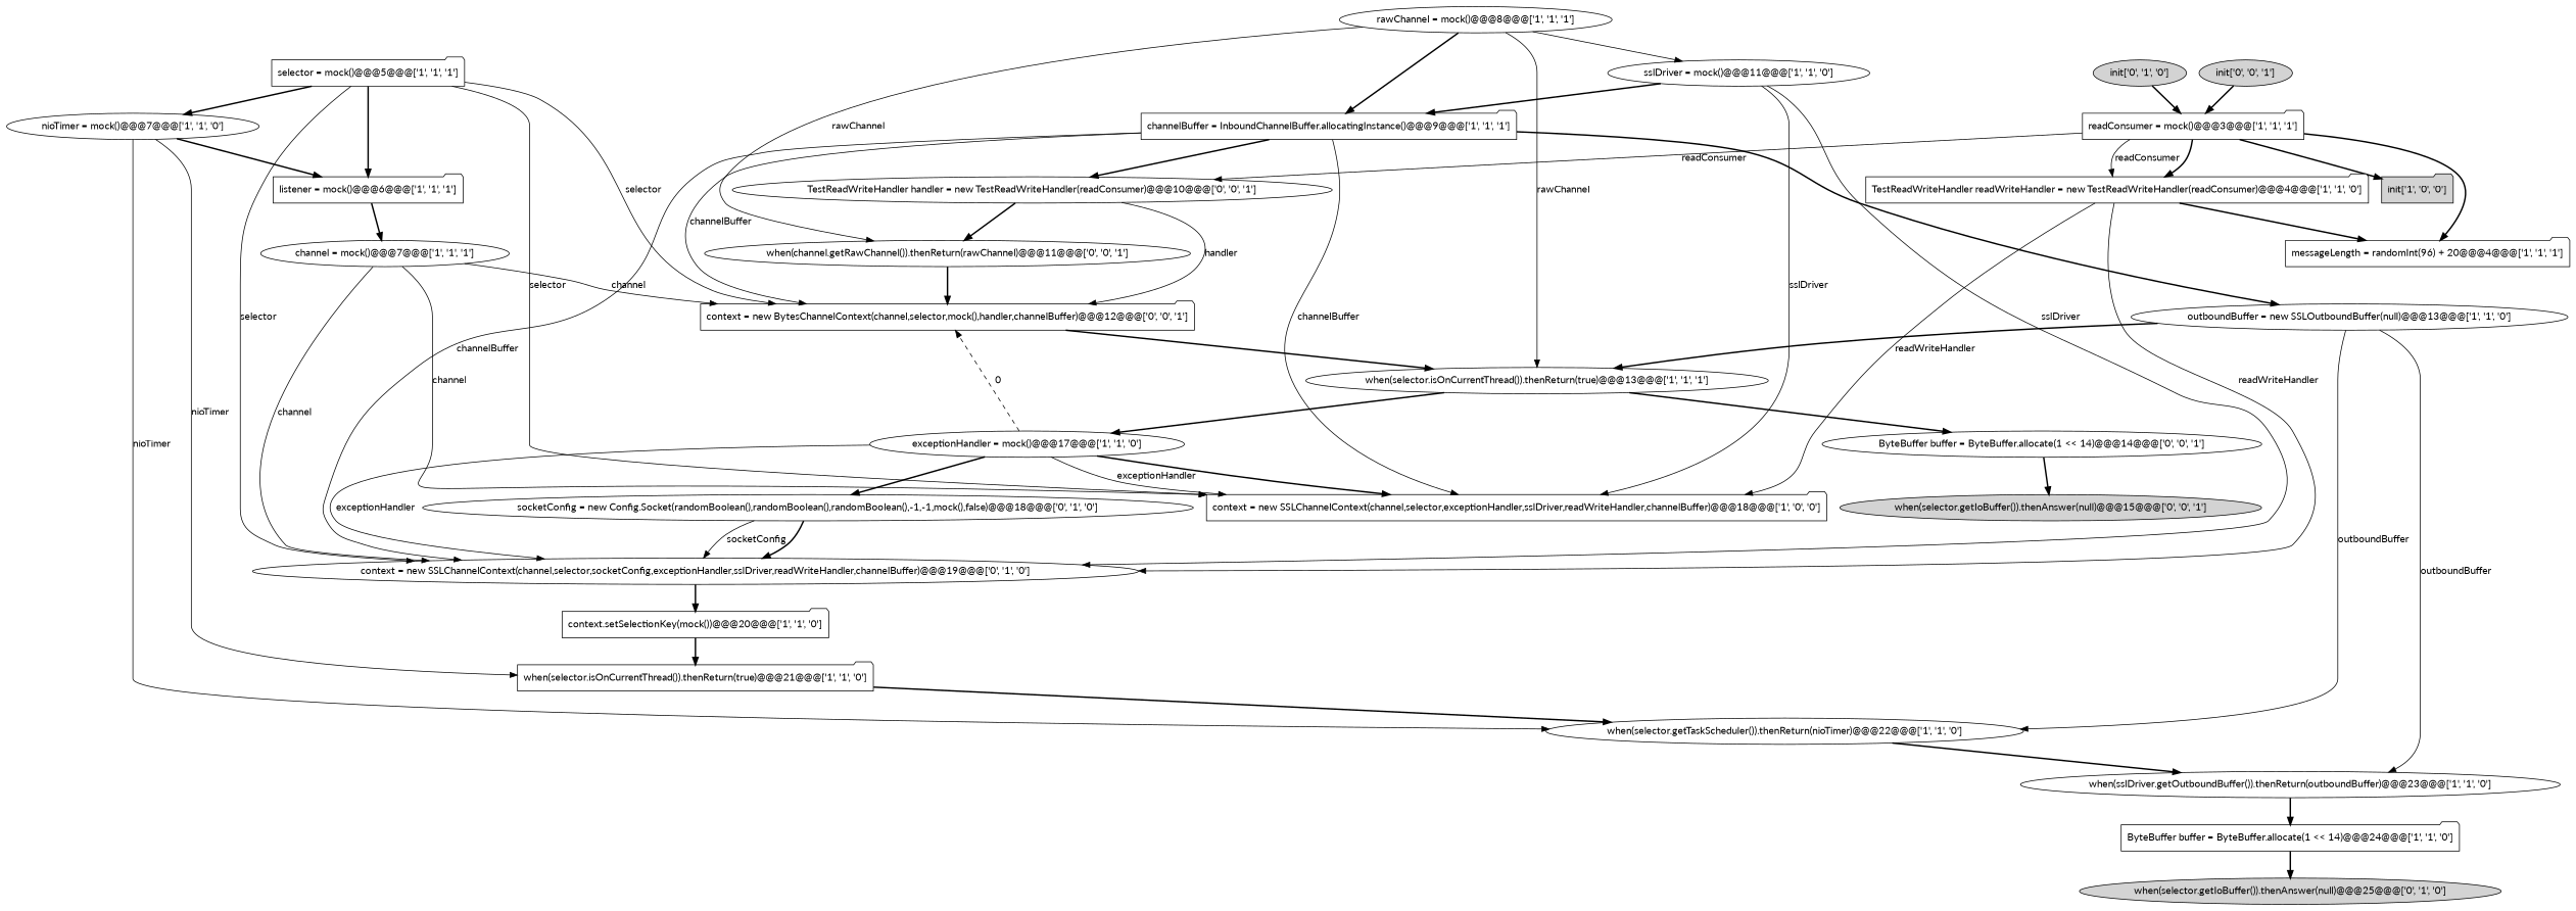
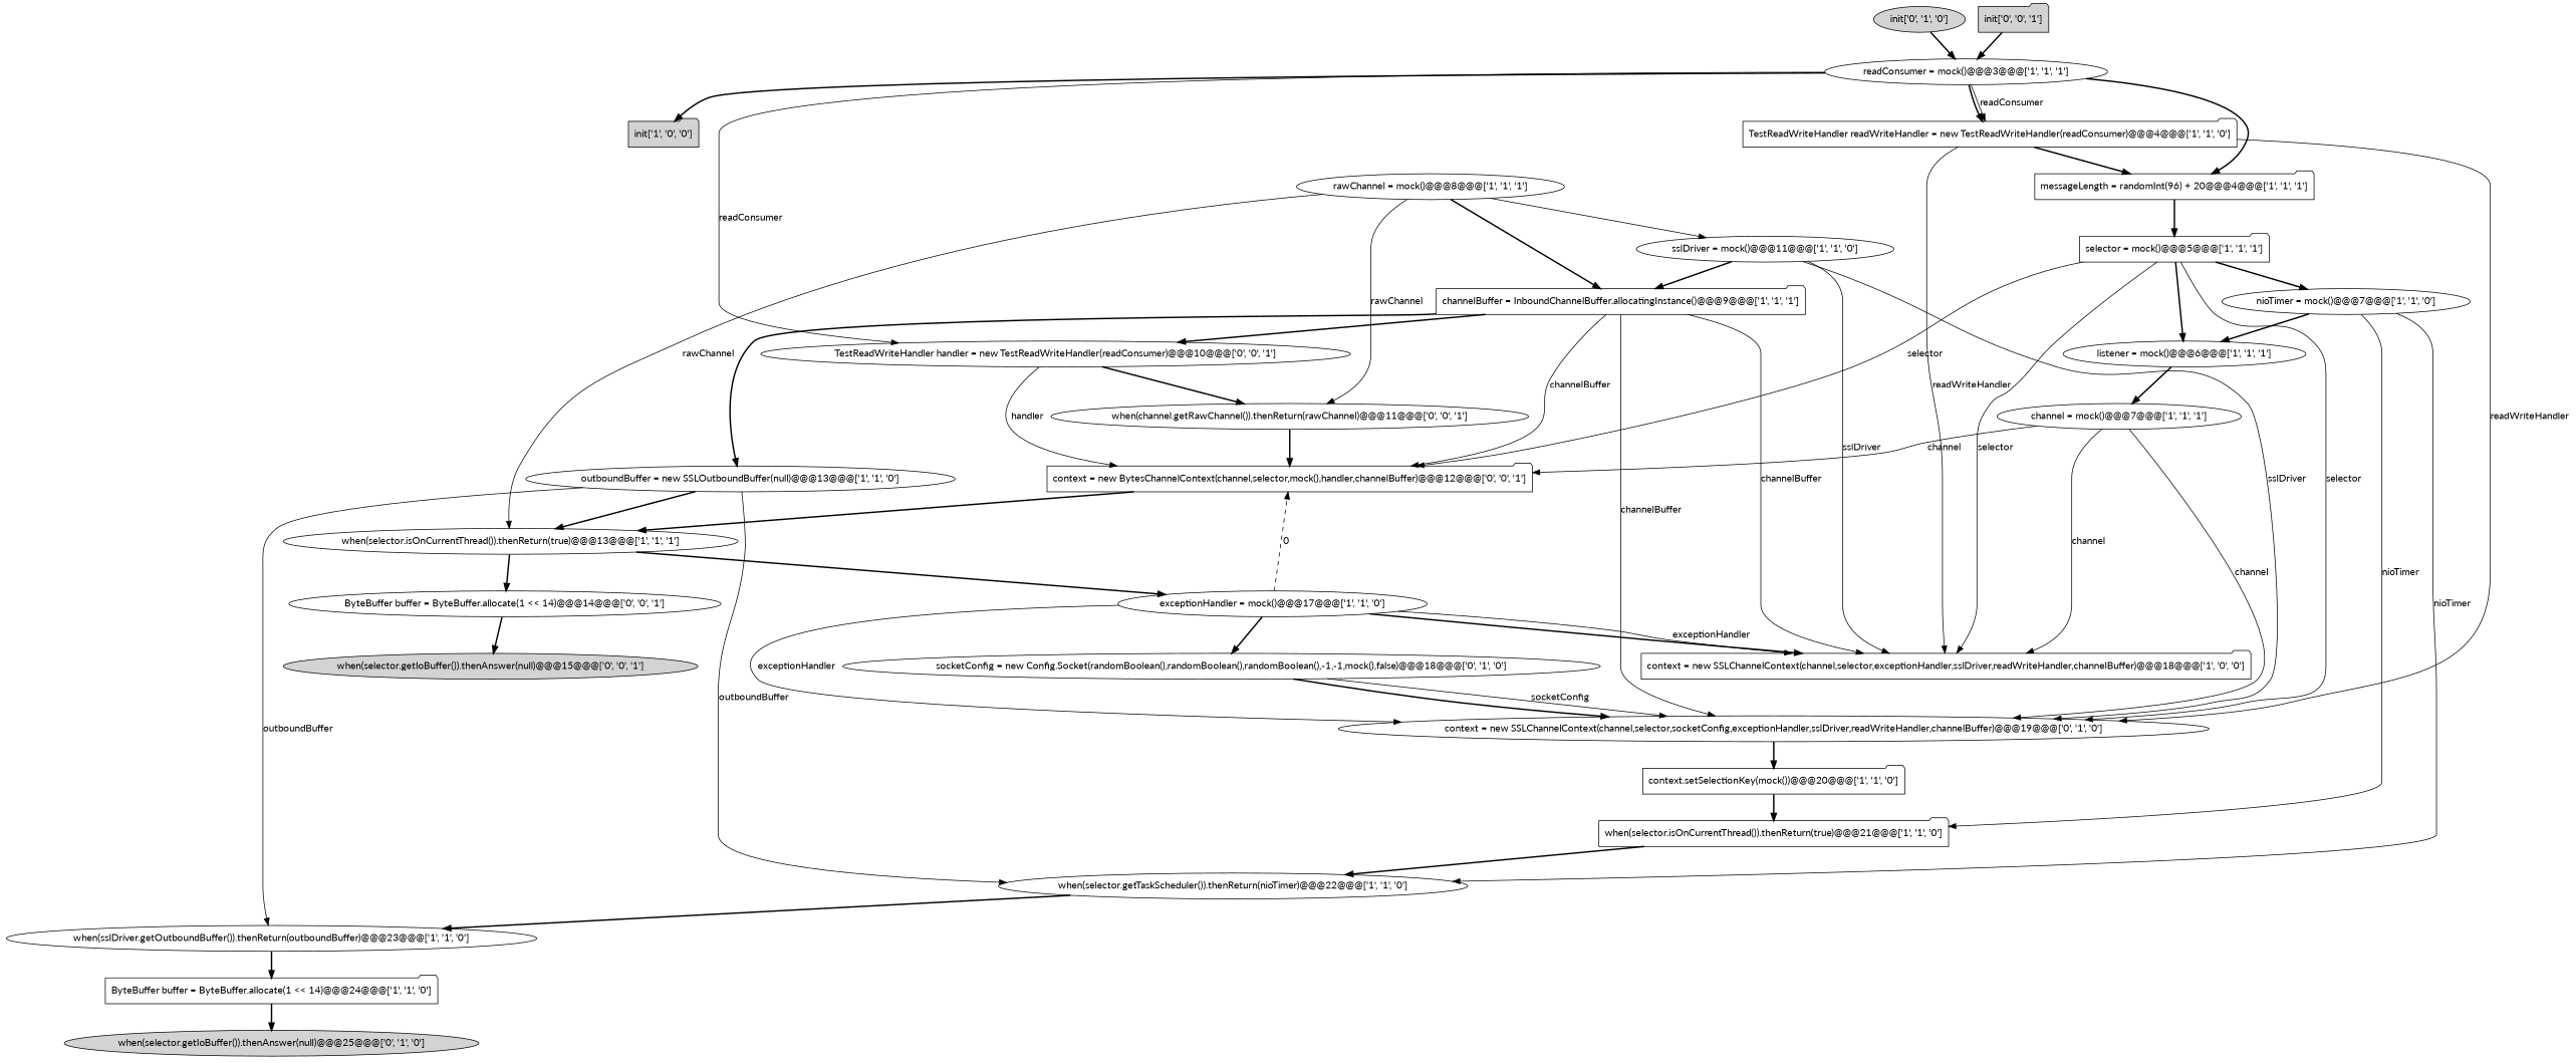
  digraph {
    fontname=Lato
    node [fillcolor=white fontname=Lato shape=ellipse style=filled]
    edge [fontname=Lato style=bold]
    n1 [label="selector = mock()@@@5@@@['1', '1', '1']" shape=folder]
-   n2 [label="listener = mock()@@@6@@@['1', '1', '1']" shape=folder]
+   n2 [label="listener = mock()@@@6@@@['1', '1', '1']"]
    n3 [label="context = new SSLChannelContext(channel,selector,exceptionHandler,sslDriver,readWriteHandler,channelBuffer)@@@18@@@['1', '0', '0']" shape=folder]
    n4 [label="nioTimer = mock()@@@7@@@['1', '1', '0']"]
    n5 [label="context = new BytesChannelContext(channel,selector,mock(),handler,channelBuffer)@@@12@@@['0', '0', '1']" shape=folder]
    n6 [label="context = new SSLChannelContext(channel,selector,socketConfig,exceptionHandler,sslDriver,readWriteHandler,channelBuffer)@@@19@@@['0', '1', '0']"]
    n7 [label="channel = mock()@@@7@@@['1', '1', '1']"]
    n8 [label="when(selector.isOnCurrentThread()).thenReturn(true)@@@21@@@['1', '1', '0']" shape=folder]
    n9 [label="when(selector.getTaskScheduler()).thenReturn(nioTimer)@@@22@@@['1', '1', '0']"]
    n10 [label="when(selector.isOnCurrentThread()).thenReturn(true)@@@13@@@['1', '1', '1']"]
    n11 [label="context.setSelectionKey(mock())@@@20@@@['1', '1', '0']" shape=folder]
    n12 [fillcolor=lightgray label="when(selector.getIoBuffer()).thenAnswer(null)@@@15@@@['0', '0', '1']"]
    n13 [label="ByteBuffer buffer = ByteBuffer.allocate(1 << 14)@@@24@@@['1', '1', '0']" shape=folder]
    n14 [fillcolor=lightgray label="when(selector.getIoBuffer()).thenAnswer(null)@@@25@@@['0', '1', '0']"]
    n15 [label="when(sslDriver.getOutboundBuffer()).thenReturn(outboundBuffer)@@@23@@@['1', '1', '0']"]
    n16 [fillcolor=lightgray label="init['1', '0', '0']" shape=folder]
-   n17 [label="readConsumer = mock()@@@3@@@['1', '1', '1']" shape=folder]
+   n17 [label="readConsumer = mock()@@@3@@@['1', '1', '1']"]
    n18 [label="TestReadWriteHandler handler = new TestReadWriteHandler(readConsumer)@@@10@@@['0', '0', '1']"]
    n19 [label="TestReadWriteHandler readWriteHandler = new TestReadWriteHandler(readConsumer)@@@4@@@['1', '1', '0']" shape=folder]
    n20 [label="messageLength = randomInt(96) + 20@@@4@@@['1', '1', '1']" shape=folder]
    n21 [label="sslDriver = mock()@@@11@@@['1', '1', '0']"]
    n22 [label="channelBuffer = InboundChannelBuffer.allocatingInstance()@@@9@@@['1', '1', '1']" shape=folder]
    n23 [label="outboundBuffer = new SSLOutboundBuffer(null)@@@13@@@['1', '1', '0']"]
    n24 [label="when(channel.getRawChannel()).thenReturn(rawChannel)@@@11@@@['0', '0', '1']"]
    n25 [fillcolor=lightgray label="init['0', '1', '0']"]
    n26 [label="rawChannel = mock()@@@8@@@['1', '1', '1']"]
    n27 [label="ByteBuffer buffer = ByteBuffer.allocate(1 << 14)@@@14@@@['0', '0', '1']"]
    n28 [label="exceptionHandler = mock()@@@17@@@['1', '1', '0']"]
    n29 [label="socketConfig = new Config.Socket(randomBoolean(),randomBoolean(),randomBoolean(),-1,-1,mock(),false)@@@18@@@['0', '1', '0']"]
-   n30 [fillcolor=lightgray label="init['0', '0', '1']"]
+   n30 [fillcolor=lightgray label="init['0', '0', '1']" shape=folder]
    n1 -> n2
    n1 -> n3 [label=selector style=solid]
    n1 -> n4
    n1 -> n5 [label=selector style=solid]
    n1 -> n6 [label=selector style=solid]
    n2 -> n7
    n4 -> n2
    n4 -> n8 [label=nioTimer style=solid]
    n4 -> n9 [label=nioTimer style=solid]
    n5 -> n10
    n6 -> n11
    n7 -> n3 [label=channel style=solid]
    n7 -> n5 [label=channel style=solid]
    n7 -> n6 [label=channel style=solid]
    n8 -> n9
    n9 -> n15
    n10 -> n27
    n10 -> n28
    n11 -> n8
    n13 -> n14
    n15 -> n13
    n17 -> n16
    n17 -> n18 [label=readConsumer style=solid]
    n17 -> n19
    n17 -> n19 [label=readConsumer style=solid]
    n17 -> n20
    n18 -> n5 [label=handler style=solid]
    n18 -> n24
    n19 -> n3 [label=readWriteHandler style=solid]
    n19 -> n6 [label=readWriteHandler style=solid]
    n19 -> n20
+   n20 -> n1
    n21 -> n3 [label=sslDriver style=solid]
    n21 -> n6 [label=sslDriver style=solid]
    n21 -> n22
    n22 -> n3 [label=channelBuffer style=solid]
    n22 -> n5 [label=channelBuffer style=solid]
    n22 -> n6 [label=channelBuffer style=solid]
    n22 -> n18
    n22 -> n23
    n23 -> n9 [label=outboundBuffer style=solid]
    n23 -> n10
    n23 -> n15 [label=outboundBuffer style=solid]
    n24 -> n5
    n25 -> n17
    n26 -> n10 [label=rawChannel style=solid]
    n26 -> n21 [style=solid]
    n26 -> n22
    n26 -> n24 [label=rawChannel style=solid]
    n27 -> n12
    n28 -> n3
    n28 -> n3 [label=exceptionHandler style=solid]
    n28 -> n5 [label=0 style=dashed]
    n28 -> n6 [label=exceptionHandler style=solid]
    n28 -> n29
    n29 -> n6 [label=socketConfig style=solid]
    n29 -> n6
    n30 -> n17
  }
